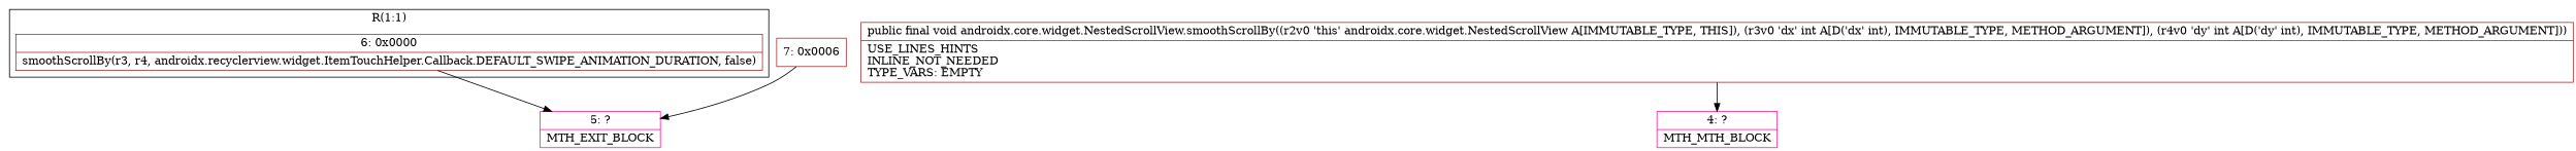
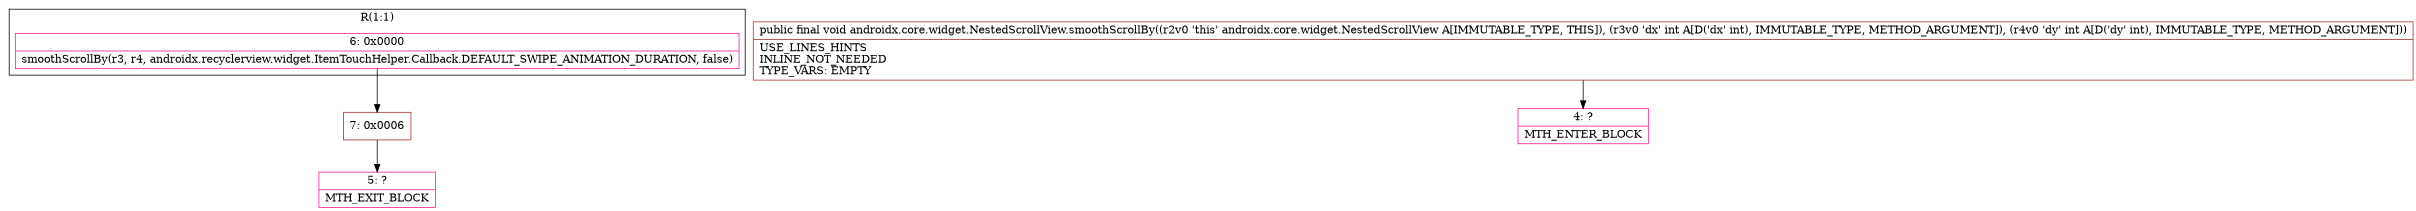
  digraph {
    node [color=deeppink shape=record]
-   n1 [color=brown label="{6\:\ 0x0000|smoothScrollBy(r3, r4, androidx.recyclerview.widget.ItemTouchHelper.Callback.DEFAULT_SWIPE_ANIMATION_DURATION, false)\l}"]
+   n1 [label="{6\:\ 0x0000|smoothScrollBy(r3, r4, androidx.recyclerview.widget.ItemTouchHelper.Callback.DEFAULT_SWIPE_ANIMATION_DURATION, false)\l}"]
    n2 [color=brown label="{7\:\ 0x0006}"]
    n3 [label="{5\:\ ?|MTH_EXIT_BLOCK\l}"]
-   n4 [label="{4\:\ ?|MTH_MTH_BLOCK\l}"]
+   n4 [label="{4\:\ ?|MTH_ENTER_BLOCK\l}"]
    n5 [color=brown label="{public final void androidx.core.widget.NestedScrollView.smoothScrollBy((r2v0 'this' androidx.core.widget.NestedScrollView A[IMMUTABLE_TYPE, THIS]), (r3v0 'dx' int A[D('dx' int), IMMUTABLE_TYPE, METHOD_ARGUMENT]), (r4v0 'dy' int A[D('dy' int), IMMUTABLE_TYPE, METHOD_ARGUMENT]))  | USE_LINES_HINTS\lINLINE_NOT_NEEDED\lTYPE_VARS: EMPTY\l}"]
    subgraph cluster_1 {
      label="R(1:1)"
      n1
    }
-   n1 -> n3
+   n1 -> n2
    n2 -> n3
    n5 -> n4
  }
